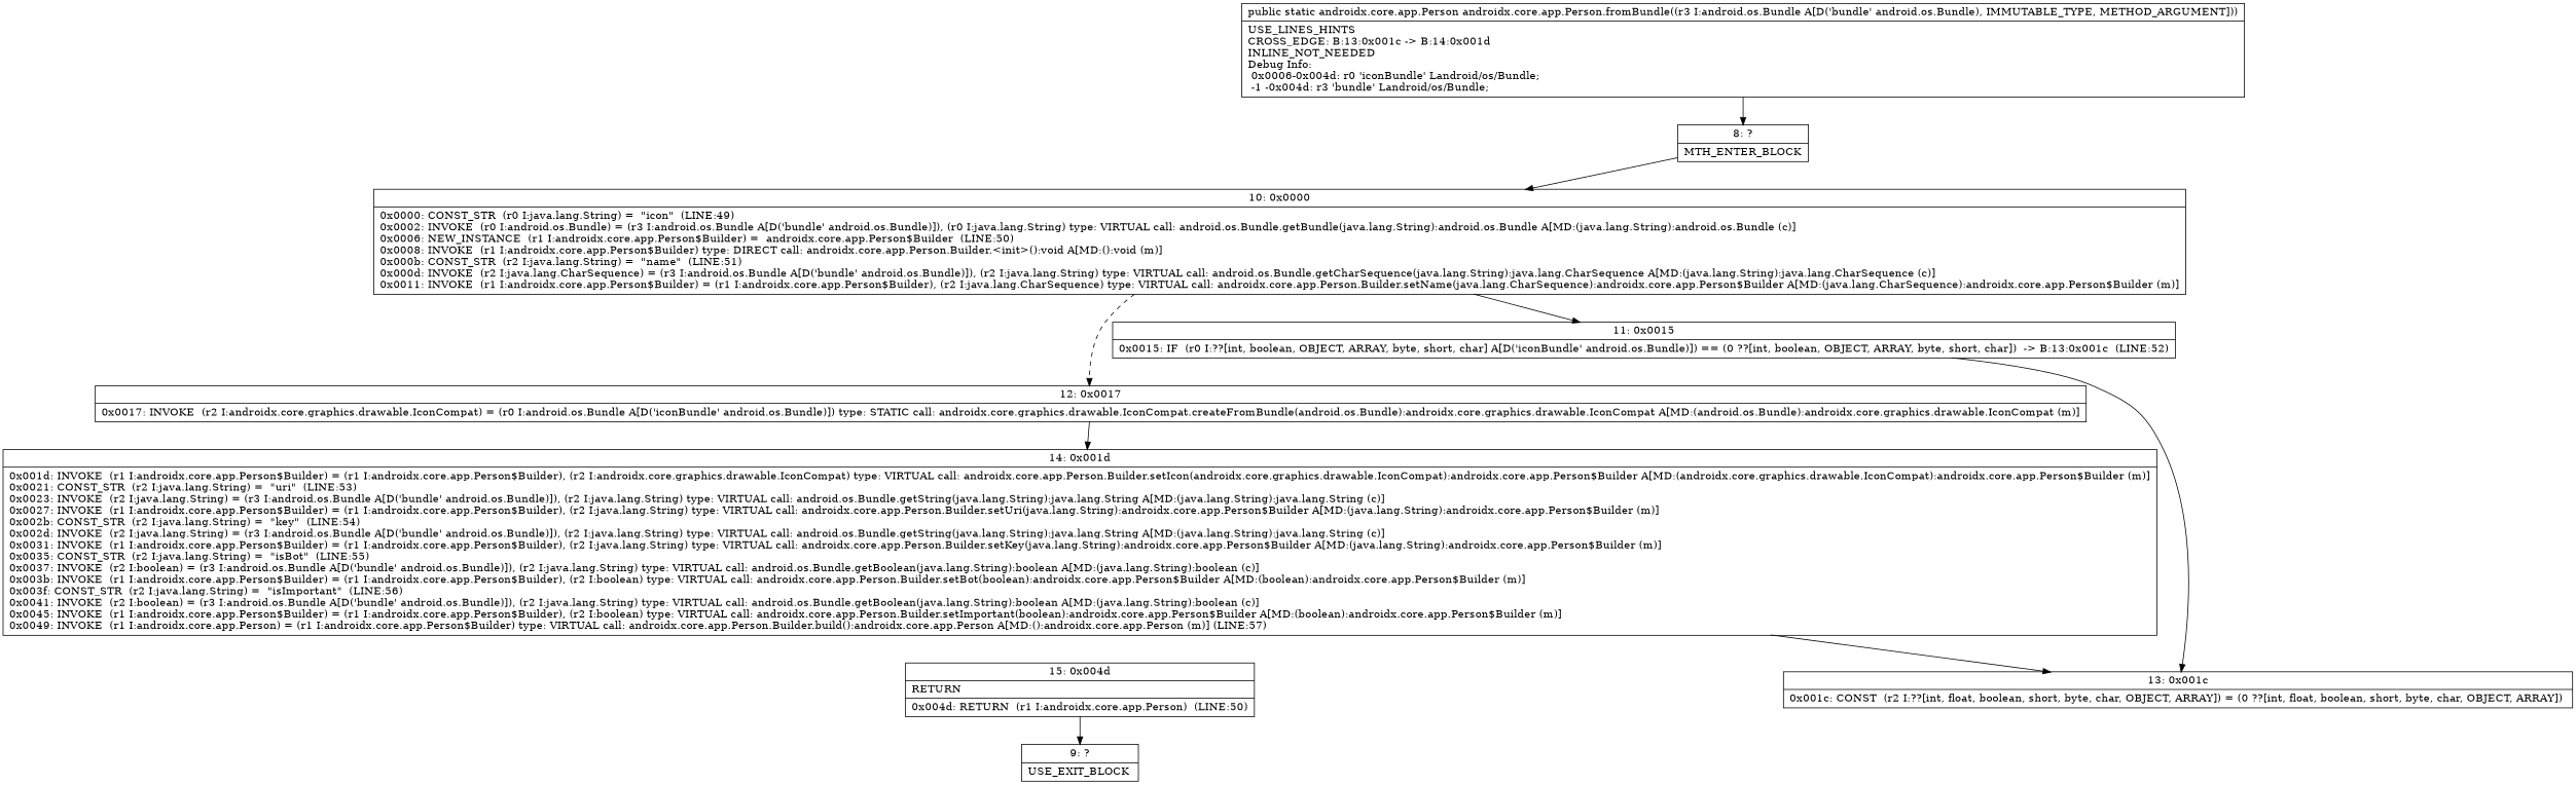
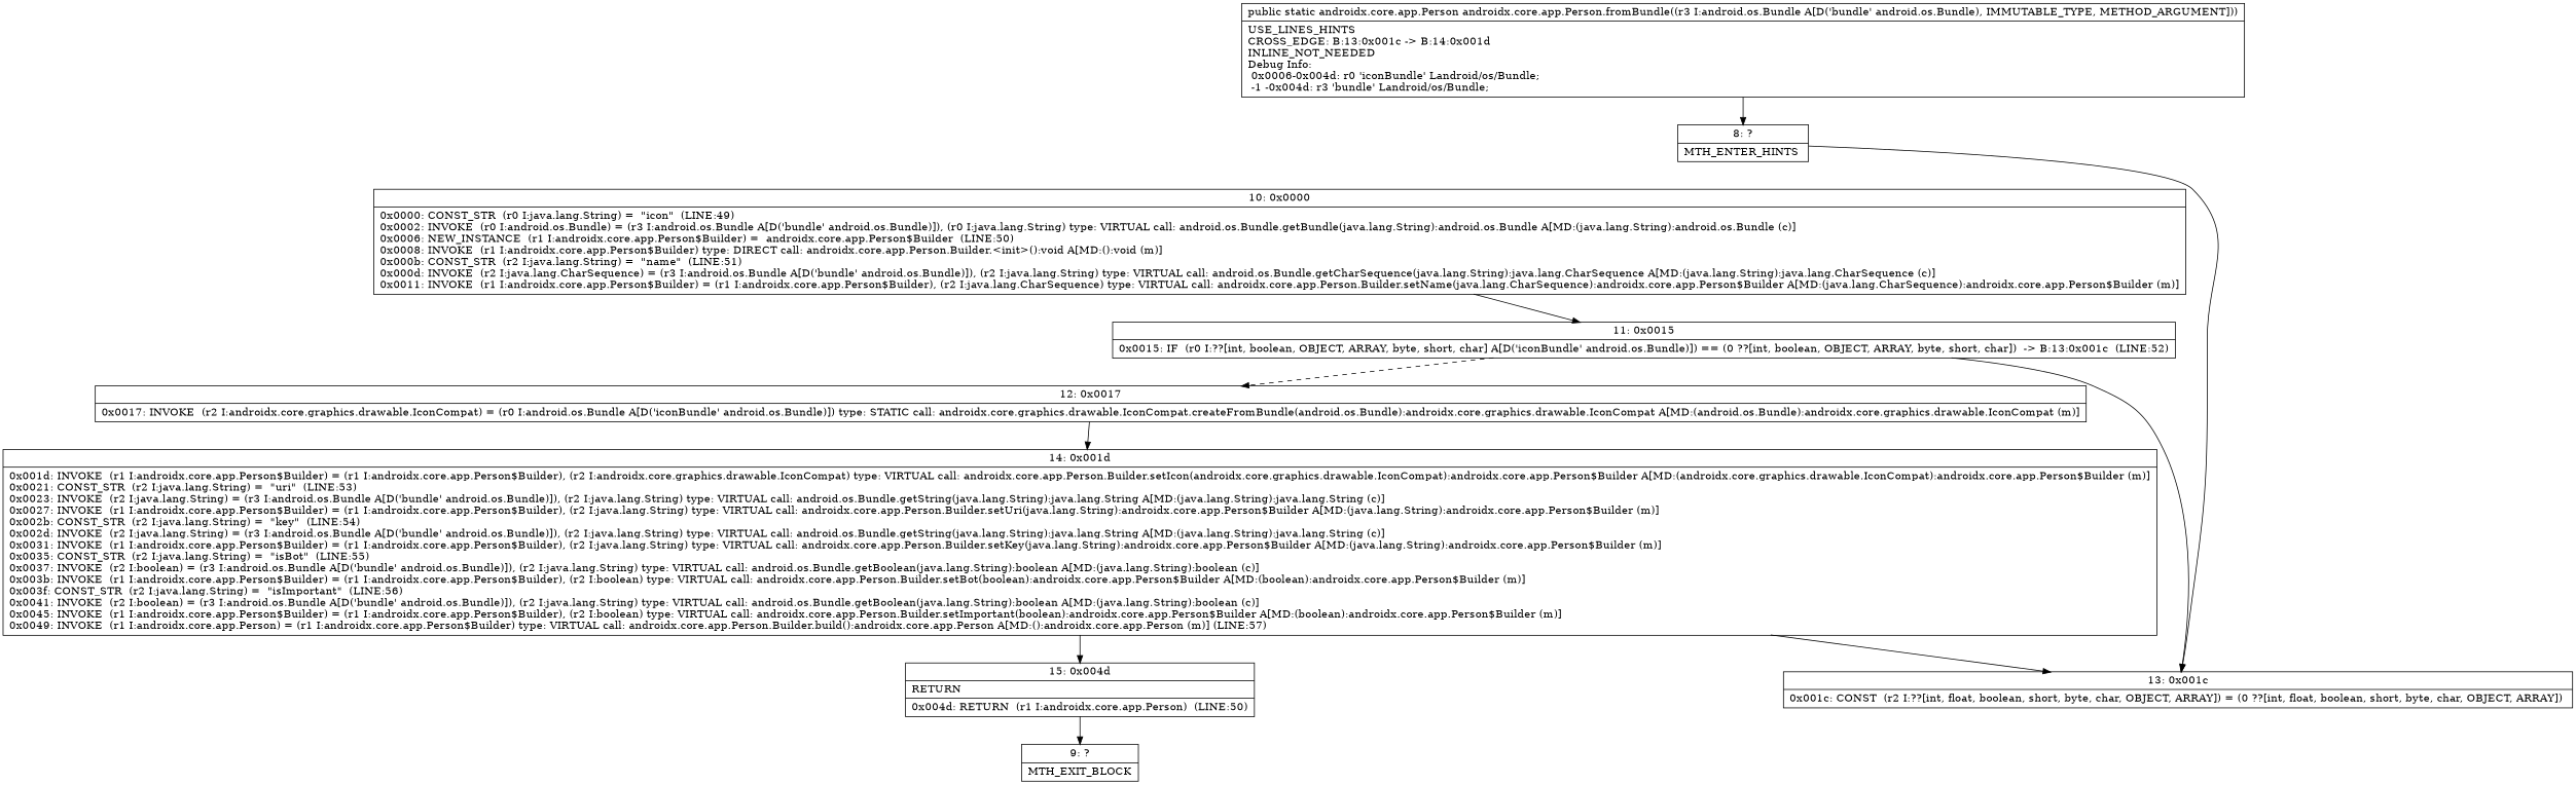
  digraph {
    node [shape=record]
-   n1 [label="{8\:\ ?|MTH_ENTER_BLOCK\l}"]
+   n1 [label="{8\:\ ?|MTH_ENTER_HINTS\l}"]
    n2 [label="{10\:\ 0x0000|0x0000: CONST_STR  (r0 I:java.lang.String) =  \"icon\"  (LINE:49)\l0x0002: INVOKE  (r0 I:android.os.Bundle) = (r3 I:android.os.Bundle A[D('bundle' android.os.Bundle)]), (r0 I:java.lang.String) type: VIRTUAL call: android.os.Bundle.getBundle(java.lang.String):android.os.Bundle A[MD:(java.lang.String):android.os.Bundle (c)]\l0x0006: NEW_INSTANCE  (r1 I:androidx.core.app.Person$Builder) =  androidx.core.app.Person$Builder  (LINE:50)\l0x0008: INVOKE  (r1 I:androidx.core.app.Person$Builder) type: DIRECT call: androidx.core.app.Person.Builder.\<init\>():void A[MD:():void (m)]\l0x000b: CONST_STR  (r2 I:java.lang.String) =  \"name\"  (LINE:51)\l0x000d: INVOKE  (r2 I:java.lang.CharSequence) = (r3 I:android.os.Bundle A[D('bundle' android.os.Bundle)]), (r2 I:java.lang.String) type: VIRTUAL call: android.os.Bundle.getCharSequence(java.lang.String):java.lang.CharSequence A[MD:(java.lang.String):java.lang.CharSequence (c)]\l0x0011: INVOKE  (r1 I:androidx.core.app.Person$Builder) = (r1 I:androidx.core.app.Person$Builder), (r2 I:java.lang.CharSequence) type: VIRTUAL call: androidx.core.app.Person.Builder.setName(java.lang.CharSequence):androidx.core.app.Person$Builder A[MD:(java.lang.CharSequence):androidx.core.app.Person$Builder (m)]\l}"]
    n3 [label="{11\:\ 0x0015|0x0015: IF  (r0 I:??[int, boolean, OBJECT, ARRAY, byte, short, char] A[D('iconBundle' android.os.Bundle)]) == (0 ??[int, boolean, OBJECT, ARRAY, byte, short, char])  \-\> B:13:0x001c  (LINE:52)\l}"]
    n4 [label="{12\:\ 0x0017|0x0017: INVOKE  (r2 I:androidx.core.graphics.drawable.IconCompat) = (r0 I:android.os.Bundle A[D('iconBundle' android.os.Bundle)]) type: STATIC call: androidx.core.graphics.drawable.IconCompat.createFromBundle(android.os.Bundle):androidx.core.graphics.drawable.IconCompat A[MD:(android.os.Bundle):androidx.core.graphics.drawable.IconCompat (m)]\l}"]
    n5 [label="{13\:\ 0x001c|0x001c: CONST  (r2 I:??[int, float, boolean, short, byte, char, OBJECT, ARRAY]) = (0 ??[int, float, boolean, short, byte, char, OBJECT, ARRAY]) \l}"]
    n6 [label="{14\:\ 0x001d|0x001d: INVOKE  (r1 I:androidx.core.app.Person$Builder) = (r1 I:androidx.core.app.Person$Builder), (r2 I:androidx.core.graphics.drawable.IconCompat) type: VIRTUAL call: androidx.core.app.Person.Builder.setIcon(androidx.core.graphics.drawable.IconCompat):androidx.core.app.Person$Builder A[MD:(androidx.core.graphics.drawable.IconCompat):androidx.core.app.Person$Builder (m)]\l0x0021: CONST_STR  (r2 I:java.lang.String) =  \"uri\"  (LINE:53)\l0x0023: INVOKE  (r2 I:java.lang.String) = (r3 I:android.os.Bundle A[D('bundle' android.os.Bundle)]), (r2 I:java.lang.String) type: VIRTUAL call: android.os.Bundle.getString(java.lang.String):java.lang.String A[MD:(java.lang.String):java.lang.String (c)]\l0x0027: INVOKE  (r1 I:androidx.core.app.Person$Builder) = (r1 I:androidx.core.app.Person$Builder), (r2 I:java.lang.String) type: VIRTUAL call: androidx.core.app.Person.Builder.setUri(java.lang.String):androidx.core.app.Person$Builder A[MD:(java.lang.String):androidx.core.app.Person$Builder (m)]\l0x002b: CONST_STR  (r2 I:java.lang.String) =  \"key\"  (LINE:54)\l0x002d: INVOKE  (r2 I:java.lang.String) = (r3 I:android.os.Bundle A[D('bundle' android.os.Bundle)]), (r2 I:java.lang.String) type: VIRTUAL call: android.os.Bundle.getString(java.lang.String):java.lang.String A[MD:(java.lang.String):java.lang.String (c)]\l0x0031: INVOKE  (r1 I:androidx.core.app.Person$Builder) = (r1 I:androidx.core.app.Person$Builder), (r2 I:java.lang.String) type: VIRTUAL call: androidx.core.app.Person.Builder.setKey(java.lang.String):androidx.core.app.Person$Builder A[MD:(java.lang.String):androidx.core.app.Person$Builder (m)]\l0x0035: CONST_STR  (r2 I:java.lang.String) =  \"isBot\"  (LINE:55)\l0x0037: INVOKE  (r2 I:boolean) = (r3 I:android.os.Bundle A[D('bundle' android.os.Bundle)]), (r2 I:java.lang.String) type: VIRTUAL call: android.os.Bundle.getBoolean(java.lang.String):boolean A[MD:(java.lang.String):boolean (c)]\l0x003b: INVOKE  (r1 I:androidx.core.app.Person$Builder) = (r1 I:androidx.core.app.Person$Builder), (r2 I:boolean) type: VIRTUAL call: androidx.core.app.Person.Builder.setBot(boolean):androidx.core.app.Person$Builder A[MD:(boolean):androidx.core.app.Person$Builder (m)]\l0x003f: CONST_STR  (r2 I:java.lang.String) =  \"isImportant\"  (LINE:56)\l0x0041: INVOKE  (r2 I:boolean) = (r3 I:android.os.Bundle A[D('bundle' android.os.Bundle)]), (r2 I:java.lang.String) type: VIRTUAL call: android.os.Bundle.getBoolean(java.lang.String):boolean A[MD:(java.lang.String):boolean (c)]\l0x0045: INVOKE  (r1 I:androidx.core.app.Person$Builder) = (r1 I:androidx.core.app.Person$Builder), (r2 I:boolean) type: VIRTUAL call: androidx.core.app.Person.Builder.setImportant(boolean):androidx.core.app.Person$Builder A[MD:(boolean):androidx.core.app.Person$Builder (m)]\l0x0049: INVOKE  (r1 I:androidx.core.app.Person) = (r1 I:androidx.core.app.Person$Builder) type: VIRTUAL call: androidx.core.app.Person.Builder.build():androidx.core.app.Person A[MD:():androidx.core.app.Person (m)] (LINE:57)\l}"]
    n7 [label="{15\:\ 0x004d|RETURN\l|0x004d: RETURN  (r1 I:androidx.core.app.Person)  (LINE:50)\l}"]
-   n8 [label="{9\:\ ?|USE_EXIT_BLOCK\l}"]
+   n8 [label="{9\:\ ?|MTH_EXIT_BLOCK\l}"]
    n9 [label="{public static androidx.core.app.Person androidx.core.app.Person.fromBundle((r3 I:android.os.Bundle A[D('bundle' android.os.Bundle), IMMUTABLE_TYPE, METHOD_ARGUMENT]))  | USE_LINES_HINTS\lCROSS_EDGE: B:13:0x001c \-\> B:14:0x001d\lINLINE_NOT_NEEDED\lDebug Info:\l  0x0006\-0x004d: r0 'iconBundle' Landroid\/os\/Bundle;\l  \-1 \-0x004d: r3 'bundle' Landroid\/os\/Bundle;\l}"]
-   n1 -> n2
+   n1 -> n5
    n2 -> n3
-   n2 -> n4 [style=dashed]
+   n3 -> n4 [style=dashed]
    n3 -> n5
    n4 -> n6
    n6 -> n5
+   n6 -> n7
    n7 -> n8
    n9 -> n1
  }
